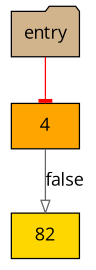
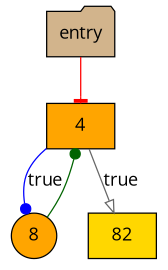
  digraph {
    fontname="Open Sans"
    node [fillcolor=orange fontname="Open Sans" shape=box style=filled]
    edge [arrowhead=dot fontname="Open Sans"]
    n1 [fillcolor=tan label=entry shape=folder]
    n2 [label=4]
+   8 [shape=circle]
    n4 [fillcolor=gold label=82]
    n1 -> n2 [arrowhead=tee color=red]
-   n2 -> n4 [arrowhead=onormal color=gray40 label=false]
+   n2 -> 8 [color=blue label=true]
+   n2 -> n4 [arrowhead=onormal color=gray40 label=true]
+   8 -> n2 [color=darkgreen]
  }
